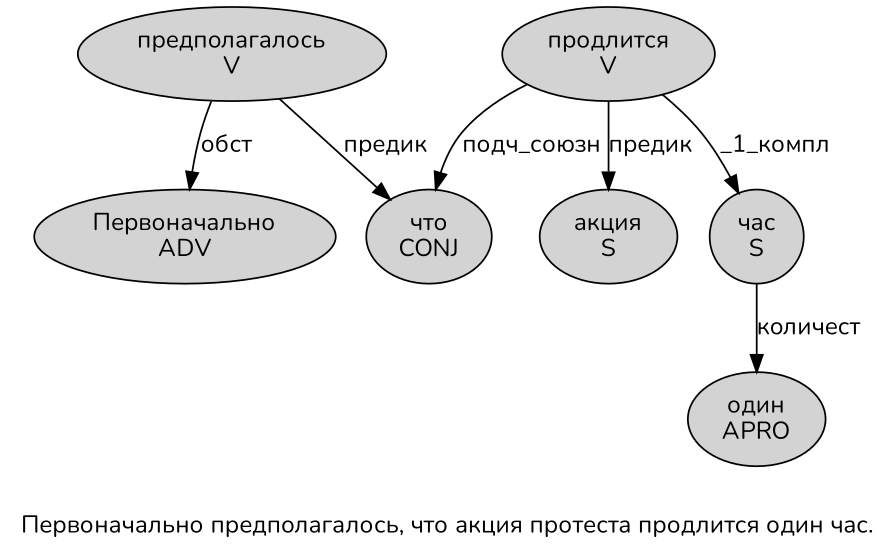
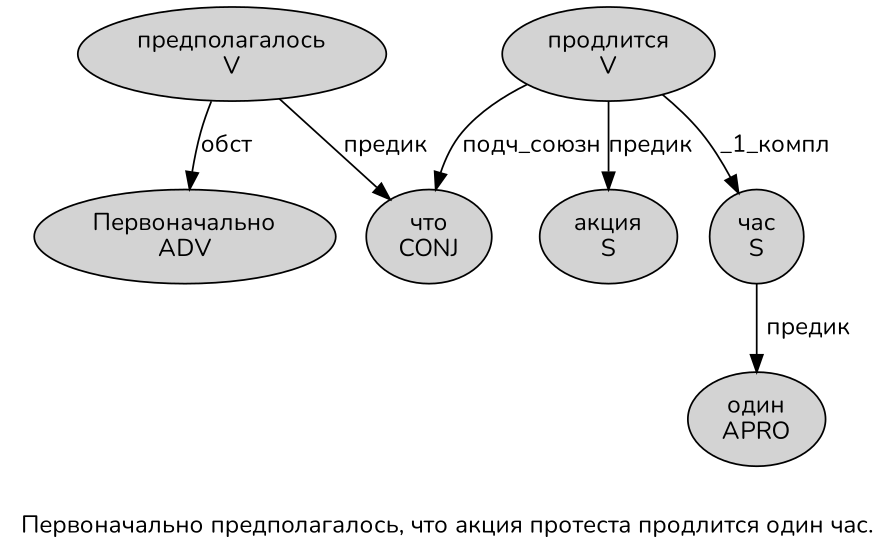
  digraph {
    fontname=Nunito
    label="Первоначально предполагалось, что акция протеста продлится один час."
    node [fillcolor=lightgray fontname=Nunito penwidth=1 shape=ellipse style=filled]
    edge [fontname=Nunito]
    n1 [label="Первоначально\nADV"]
    n2 [label="предполагалось\nV"]
    n3 [label="что\nCONJ"]
    n4 [label="продлится\nV"]
    n5 [label="акция\nS"]
    n6 [label="час\nS"]
    n7 [label="один\nAPRO"]
    n2 -> n1 [label="обст"]
    n2 -> n3 [label="предик"]
    n4 -> n3 [label="подч_союзн"]
    n4 -> n5 [label="предик"]
    n4 -> n6 [label="_1_компл"]
-   n6 -> n7 [label="количест"]
+   n6 -> n7 [label="предик"]
  }
